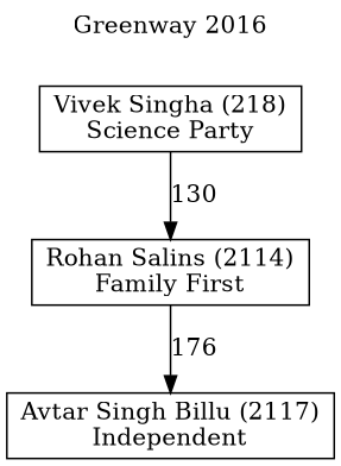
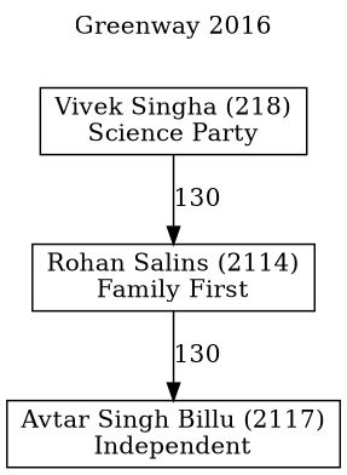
  digraph {
    label="Greenway 2016"
    labelloc=t
    mclimit=10
    node [shape=box]
    n1 [label="Avtar Singh Billu (2117)\nIndependent"]
    n2 [label="Rohan Salins (2114)\nFamily First"]
    n3 [label="Vivek Singha (218)\nScience Party"]
-   n2 -> n1 [label=176]
+   n2 -> n1 [label=130]
    n3 -> n2 [label=130]
  }
